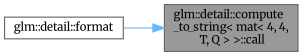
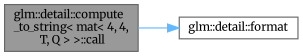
  digraph {
    rankdir=LR
    fontname=Merriweather
    node [fontname=Merriweather fontsize=10 shape=box style=filled]
    n1 [color=gray40 fillcolor=grey60 fontcolor=black height=0.2 label="glm::detail::compute\l_to_string\< mat\< 4, 4,\l T, Q \> \>::call" width=0.4]
    n2 [color=grey40 fillcolor=white height=0.2 label="glm::detail::format" width=0.4]
-   n2 -> n1 [color=steelblue1 fontname=Merriweather fontsize=10 labelfontname=Helvetica labelfontsize=10 style=solid]
+   n1 -> n2 [color=steelblue1 fontname=Merriweather fontsize=10 labelfontname=Helvetica labelfontsize=10 style=solid]
  }
